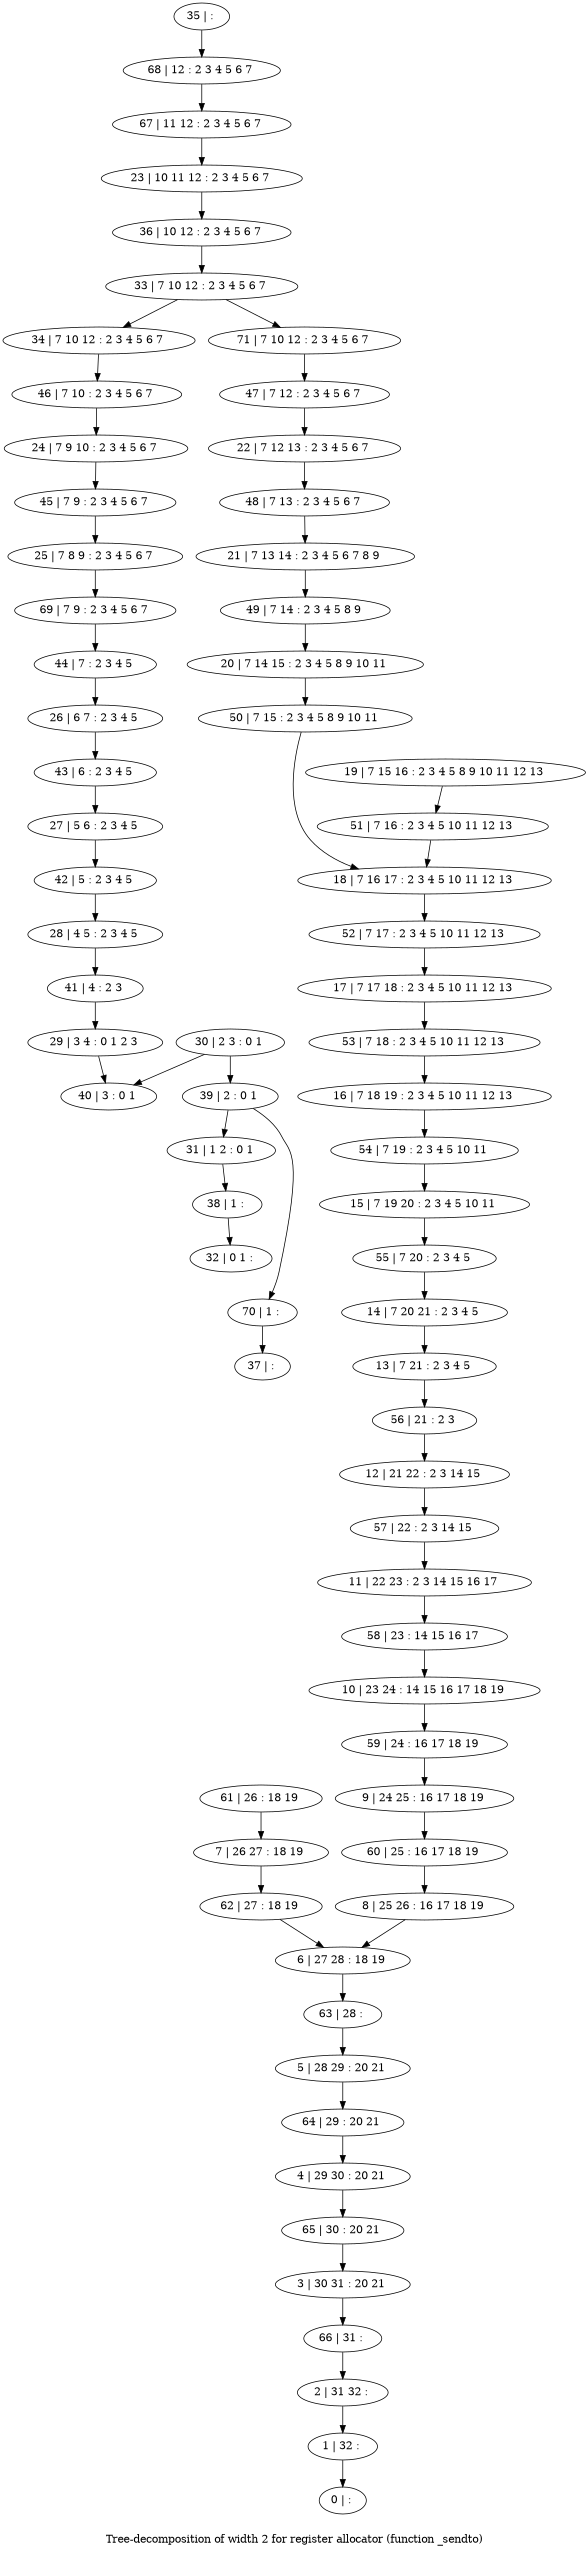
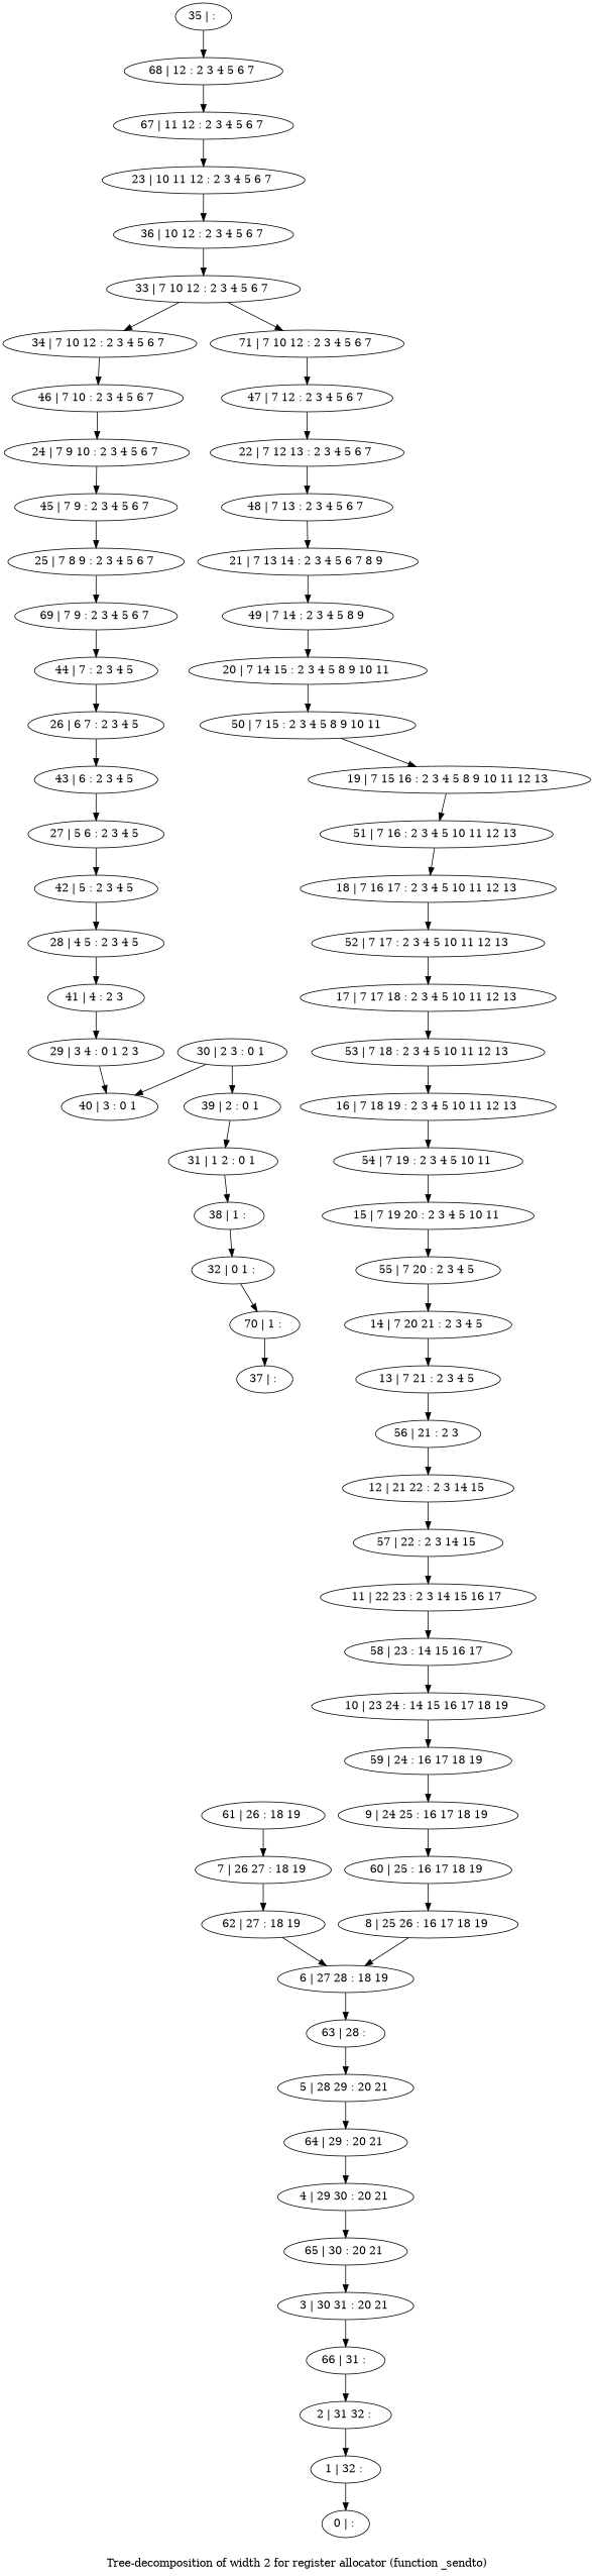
  digraph {
    label="Tree-decomposition of width 2 for register allocator (function _sendto)"
    n1 [label="0 | : "]
    n2 [label="1 | 32 : "]
    n3 [label="2 | 31 32 : "]
    n4 [label="3 | 30 31 : 20 21 "]
    n5 [label="66 | 31 : "]
    n6 [label="4 | 29 30 : 20 21 "]
    n7 [label="65 | 30 : 20 21 "]
    n8 [label="5 | 28 29 : 20 21 "]
    n9 [label="64 | 29 : 20 21 "]
    n10 [label="6 | 27 28 : 18 19 "]
    n11 [label="63 | 28 : "]
    n12 [label="7 | 26 27 : 18 19 "]
    n13 [label="62 | 27 : 18 19 "]
    n14 [label="8 | 25 26 : 16 17 18 19 "]
    n15 [label="61 | 26 : 18 19 "]
    n16 [label="9 | 24 25 : 16 17 18 19 "]
    n17 [label="60 | 25 : 16 17 18 19 "]
    n18 [label="10 | 23 24 : 14 15 16 17 18 19 "]
    n19 [label="59 | 24 : 16 17 18 19 "]
    n20 [label="11 | 22 23 : 2 3 14 15 16 17 "]
    n21 [label="58 | 23 : 14 15 16 17 "]
    n22 [label="12 | 21 22 : 2 3 14 15 "]
    n23 [label="57 | 22 : 2 3 14 15 "]
    n24 [label="13 | 7 21 : 2 3 4 5 "]
    n25 [label="56 | 21 : 2 3 "]
    n26 [label="14 | 7 20 21 : 2 3 4 5 "]
    n27 [label="15 | 7 19 20 : 2 3 4 5 10 11 "]
    n28 [label="55 | 7 20 : 2 3 4 5 "]
    n29 [label="16 | 7 18 19 : 2 3 4 5 10 11 12 13 "]
    n30 [label="54 | 7 19 : 2 3 4 5 10 11 "]
    n31 [label="17 | 7 17 18 : 2 3 4 5 10 11 12 13 "]
    n32 [label="53 | 7 18 : 2 3 4 5 10 11 12 13 "]
    n33 [label="18 | 7 16 17 : 2 3 4 5 10 11 12 13 "]
    n34 [label="52 | 7 17 : 2 3 4 5 10 11 12 13 "]
    n35 [label="19 | 7 15 16 : 2 3 4 5 8 9 10 11 12 13 "]
    n36 [label="51 | 7 16 : 2 3 4 5 10 11 12 13 "]
    n37 [label="20 | 7 14 15 : 2 3 4 5 8 9 10 11 "]
    n38 [label="50 | 7 15 : 2 3 4 5 8 9 10 11 "]
    n39 [label="21 | 7 13 14 : 2 3 4 5 6 7 8 9 "]
    n40 [label="49 | 7 14 : 2 3 4 5 8 9 "]
    n41 [label="22 | 7 12 13 : 2 3 4 5 6 7 "]
    n42 [label="48 | 7 13 : 2 3 4 5 6 7 "]
    n43 [label="23 | 10 11 12 : 2 3 4 5 6 7 "]
    n44 [label="36 | 10 12 : 2 3 4 5 6 7 "]
    n45 [label="33 | 7 10 12 : 2 3 4 5 6 7 "]
    n46 [label="24 | 7 9 10 : 2 3 4 5 6 7 "]
    n47 [label="45 | 7 9 : 2 3 4 5 6 7 "]
    n48 [label="25 | 7 8 9 : 2 3 4 5 6 7 "]
    n49 [label="69 | 7 9 : 2 3 4 5 6 7 "]
    n50 [label="44 | 7 : 2 3 4 5 "]
    n51 [label="26 | 6 7 : 2 3 4 5 "]
    n52 [label="43 | 6 : 2 3 4 5 "]
    n53 [label="27 | 5 6 : 2 3 4 5 "]
    n54 [label="42 | 5 : 2 3 4 5 "]
    n55 [label="28 | 4 5 : 2 3 4 5 "]
    n56 [label="41 | 4 : 2 3 "]
    n57 [label="29 | 3 4 : 0 1 2 3 "]
    n58 [label="40 | 3 : 0 1 "]
    n59 [label="30 | 2 3 : 0 1 "]
    n60 [label="39 | 2 : 0 1 "]
    n61 [label="31 | 1 2 : 0 1 "]
    n62 [label="38 | 1 : "]
    n63 [label="32 | 0 1 : "]
    n64 [label="70 | 1 : "]
    n65 [label="37 | : "]
    n66 [label="34 | 7 10 12 : 2 3 4 5 6 7 "]
    n67 [label="71 | 7 10 12 : 2 3 4 5 6 7 "]
    n68 [label="46 | 7 10 : 2 3 4 5 6 7 "]
    n69 [label="47 | 7 12 : 2 3 4 5 6 7 "]
    n70 [label="35 | : "]
    n71 [label="68 | 12 : 2 3 4 5 6 7 "]
    n72 [label="67 | 11 12 : 2 3 4 5 6 7 "]
    n2 -> n1
    n3 -> n2
    n4 -> n5
    n5 -> n3
    n6 -> n7
    n7 -> n4
    n8 -> n9
    n9 -> n6
    n10 -> n11
    n11 -> n8
    n12 -> n13
    n13 -> n10
    n14 -> n10
    n15 -> n12
    n16 -> n17
    n17 -> n14
    n18 -> n19
    n19 -> n16
    n20 -> n21
    n21 -> n18
    n22 -> n23
    n23 -> n20
    n24 -> n25
    n25 -> n22
    n26 -> n24
    n27 -> n28
    n28 -> n26
    n29 -> n30
    n30 -> n27
    n31 -> n32
    n32 -> n29
    n33 -> n34
    n34 -> n31
    n35 -> n36
    n36 -> n33
    n37 -> n38
-   n38 -> n33
+   n38 -> n35
    n39 -> n40
    n40 -> n37
    n41 -> n42
    n42 -> n39
    n43 -> n44
    n44 -> n45
    n45 -> n66
    n45 -> n67
    n46 -> n47
    n47 -> n48
    n48 -> n49
    n49 -> n50
    n50 -> n51
    n51 -> n52
    n52 -> n53
    n53 -> n54
    n54 -> n55
    n55 -> n56
    n56 -> n57
    n57 -> n58
    n59 -> n58
    n59 -> n60
    n60 -> n61
    n61 -> n62
    n62 -> n63
-   n60 -> n64
+   n63 -> n64
    n64 -> n65
    n66 -> n68
    n67 -> n69
    n68 -> n46
    n69 -> n41
    n70 -> n71
    n71 -> n72
    n72 -> n43
  }
